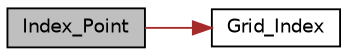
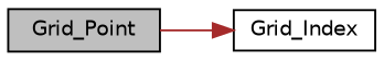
  digraph {
    rankdir=LR
    node [color=black fontname=Helvetica fontsize=10 shape=record style=filled]
-   n1 [fillcolor=grey75 fontcolor=black height=0.2 label=Index_Point width=0.4]
+   n1 [fillcolor=grey75 fontcolor=black height=0.2 label=Grid_Point width=0.4]
    n2 [fillcolor=white height=0.2 label=Grid_Index width=0.4]
    n1 -> n2 [color=brown fontname=Helvetica fontsize=10 labelfontname=Helvetica labelfontsize=10 style=solid]
  }
